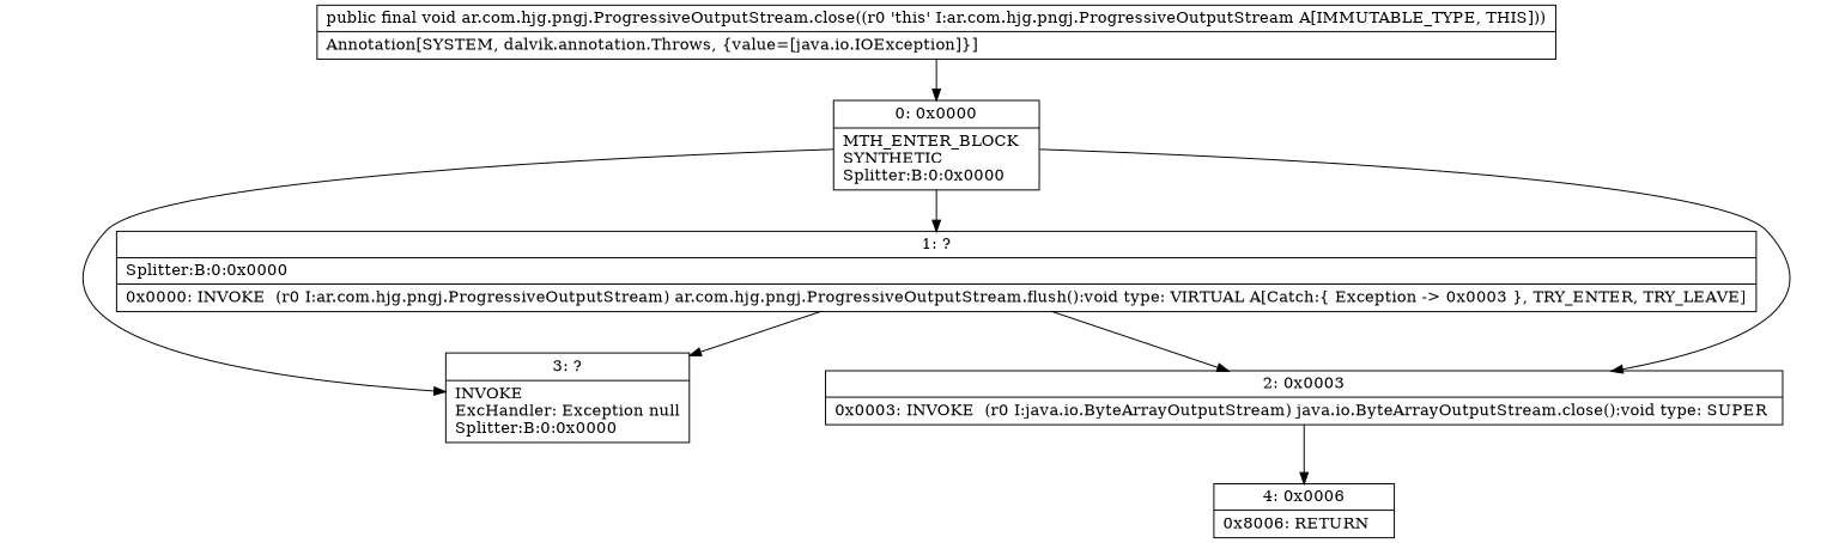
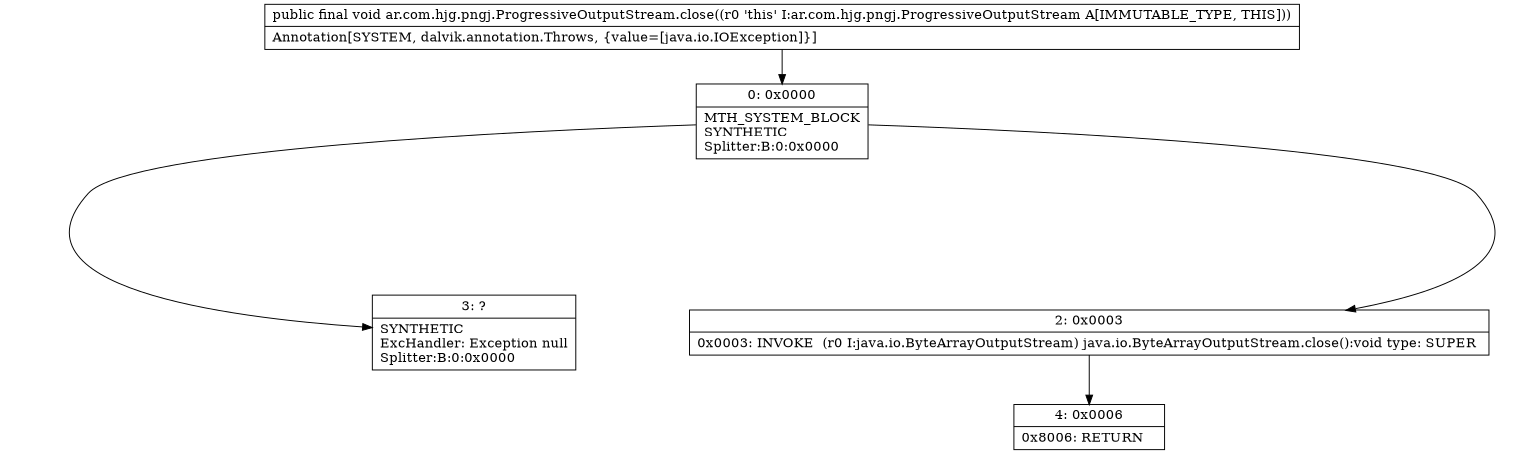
  digraph {
    node [shape=record]
-   n1 [label="{0\:\ 0x0000|MTH_ENTER_BLOCK\lSYNTHETIC\lSplitter:B:0:0x0000\l}"]
-   n2 [label="{1\:\ ?|Splitter:B:0:0x0000\l|0x0000: INVOKE  (r0 I:ar.com.hjg.pngj.ProgressiveOutputStream) ar.com.hjg.pngj.ProgressiveOutputStream.flush():void type: VIRTUAL A[Catch:\{ Exception \-\> 0x0003 \}, TRY_ENTER, TRY_LEAVE]\l}"]
-   n3 [label="{3\:\ ?|INVOKE\lExcHandler: Exception null\lSplitter:B:0:0x0000\l}"]
+   n1 [label="{0\:\ 0x0000|MTH_SYSTEM_BLOCK\lSYNTHETIC\lSplitter:B:0:0x0000\l}"]
+   n3 [label="{3\:\ ?|SYNTHETIC\lExcHandler: Exception null\lSplitter:B:0:0x0000\l}"]
    n4 [label="{2\:\ 0x0003|0x0003: INVOKE  (r0 I:java.io.ByteArrayOutputStream) java.io.ByteArrayOutputStream.close():void type: SUPER \l}"]
    n5 [label="{4\:\ 0x0006|0x8006: RETURN   \l}"]
    n6 [label="{public final void ar.com.hjg.pngj.ProgressiveOutputStream.close((r0 'this' I:ar.com.hjg.pngj.ProgressiveOutputStream A[IMMUTABLE_TYPE, THIS]))  | Annotation[SYSTEM, dalvik.annotation.Throws, \{value=[java.io.IOException]\}]\l}"]
-   n1 -> n2
    n1 -> n3
    n1 -> n4
-   n2 -> n3
-   n2 -> n4
    n4 -> n5
    n6 -> n1
  }
